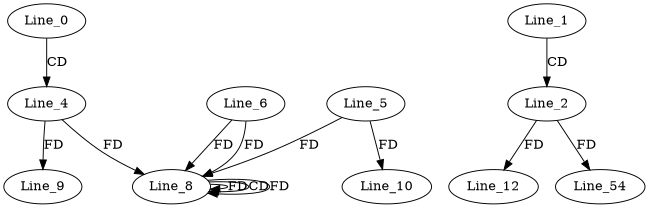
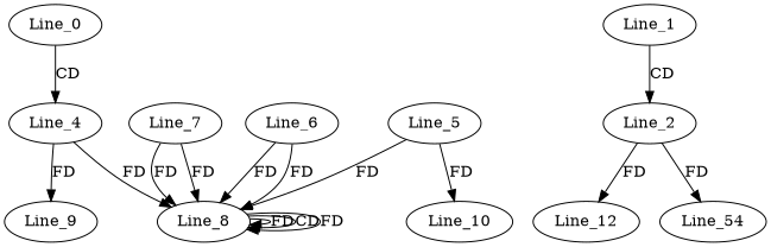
  digraph {
    Line_0
    Line_4
    Line_1
    Line_2
    Line_12
    n6 [label=Line_54]
    Line_8
+   Line_7
    Line_9
    Line_6
    Line_5
    Line_10
    Line_0 -> Line_4 [label=CD]
    Line_4 -> Line_8 [label=FD]
    Line_4 -> Line_9 [label=FD]
    Line_1 -> Line_2 [label=CD]
    Line_2 -> Line_12 [label=FD]
    Line_2 -> n6 [label=FD]
    Line_8 -> Line_8 [label=FD]
    Line_8 -> Line_8 [label=CD]
    Line_8 -> Line_8 [label=FD]
+   Line_7 -> Line_8 [label=FD]
+   Line_7 -> Line_8 [label=FD]
    Line_6 -> Line_8 [label=FD]
    Line_6 -> Line_8 [label=FD]
    Line_5 -> Line_8 [label=FD]
    Line_5 -> Line_10 [label=FD]
  }
